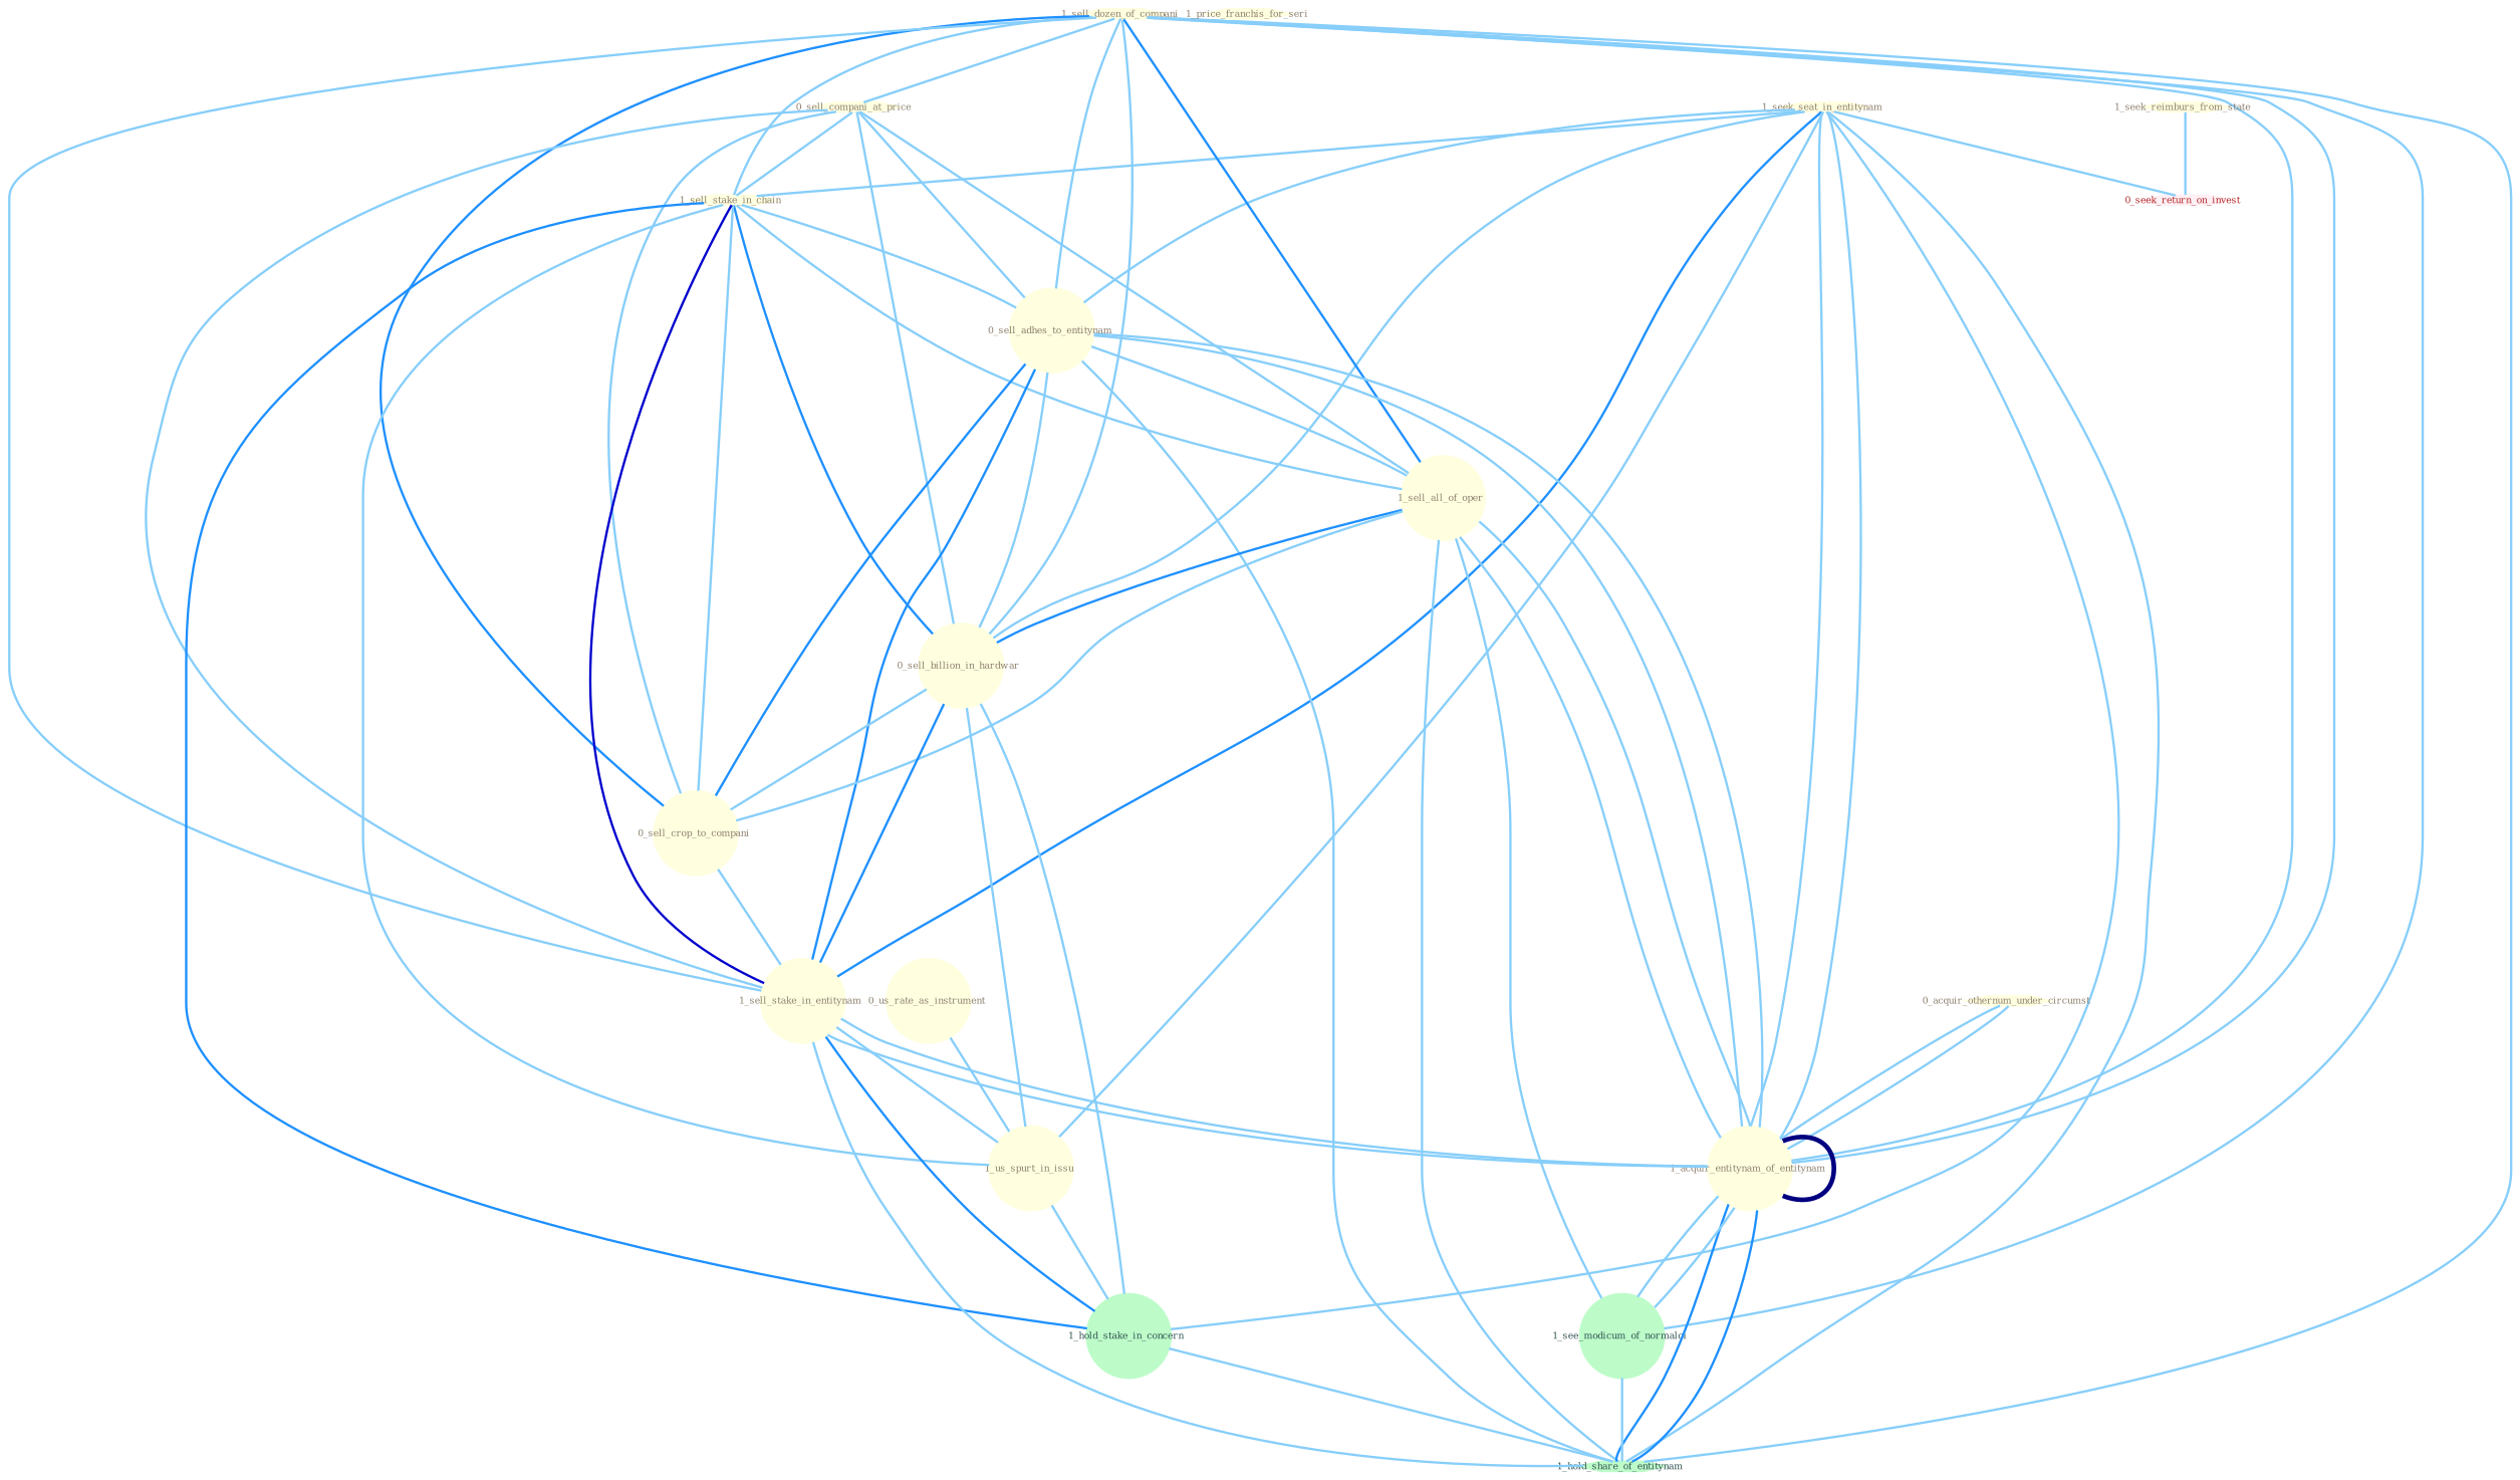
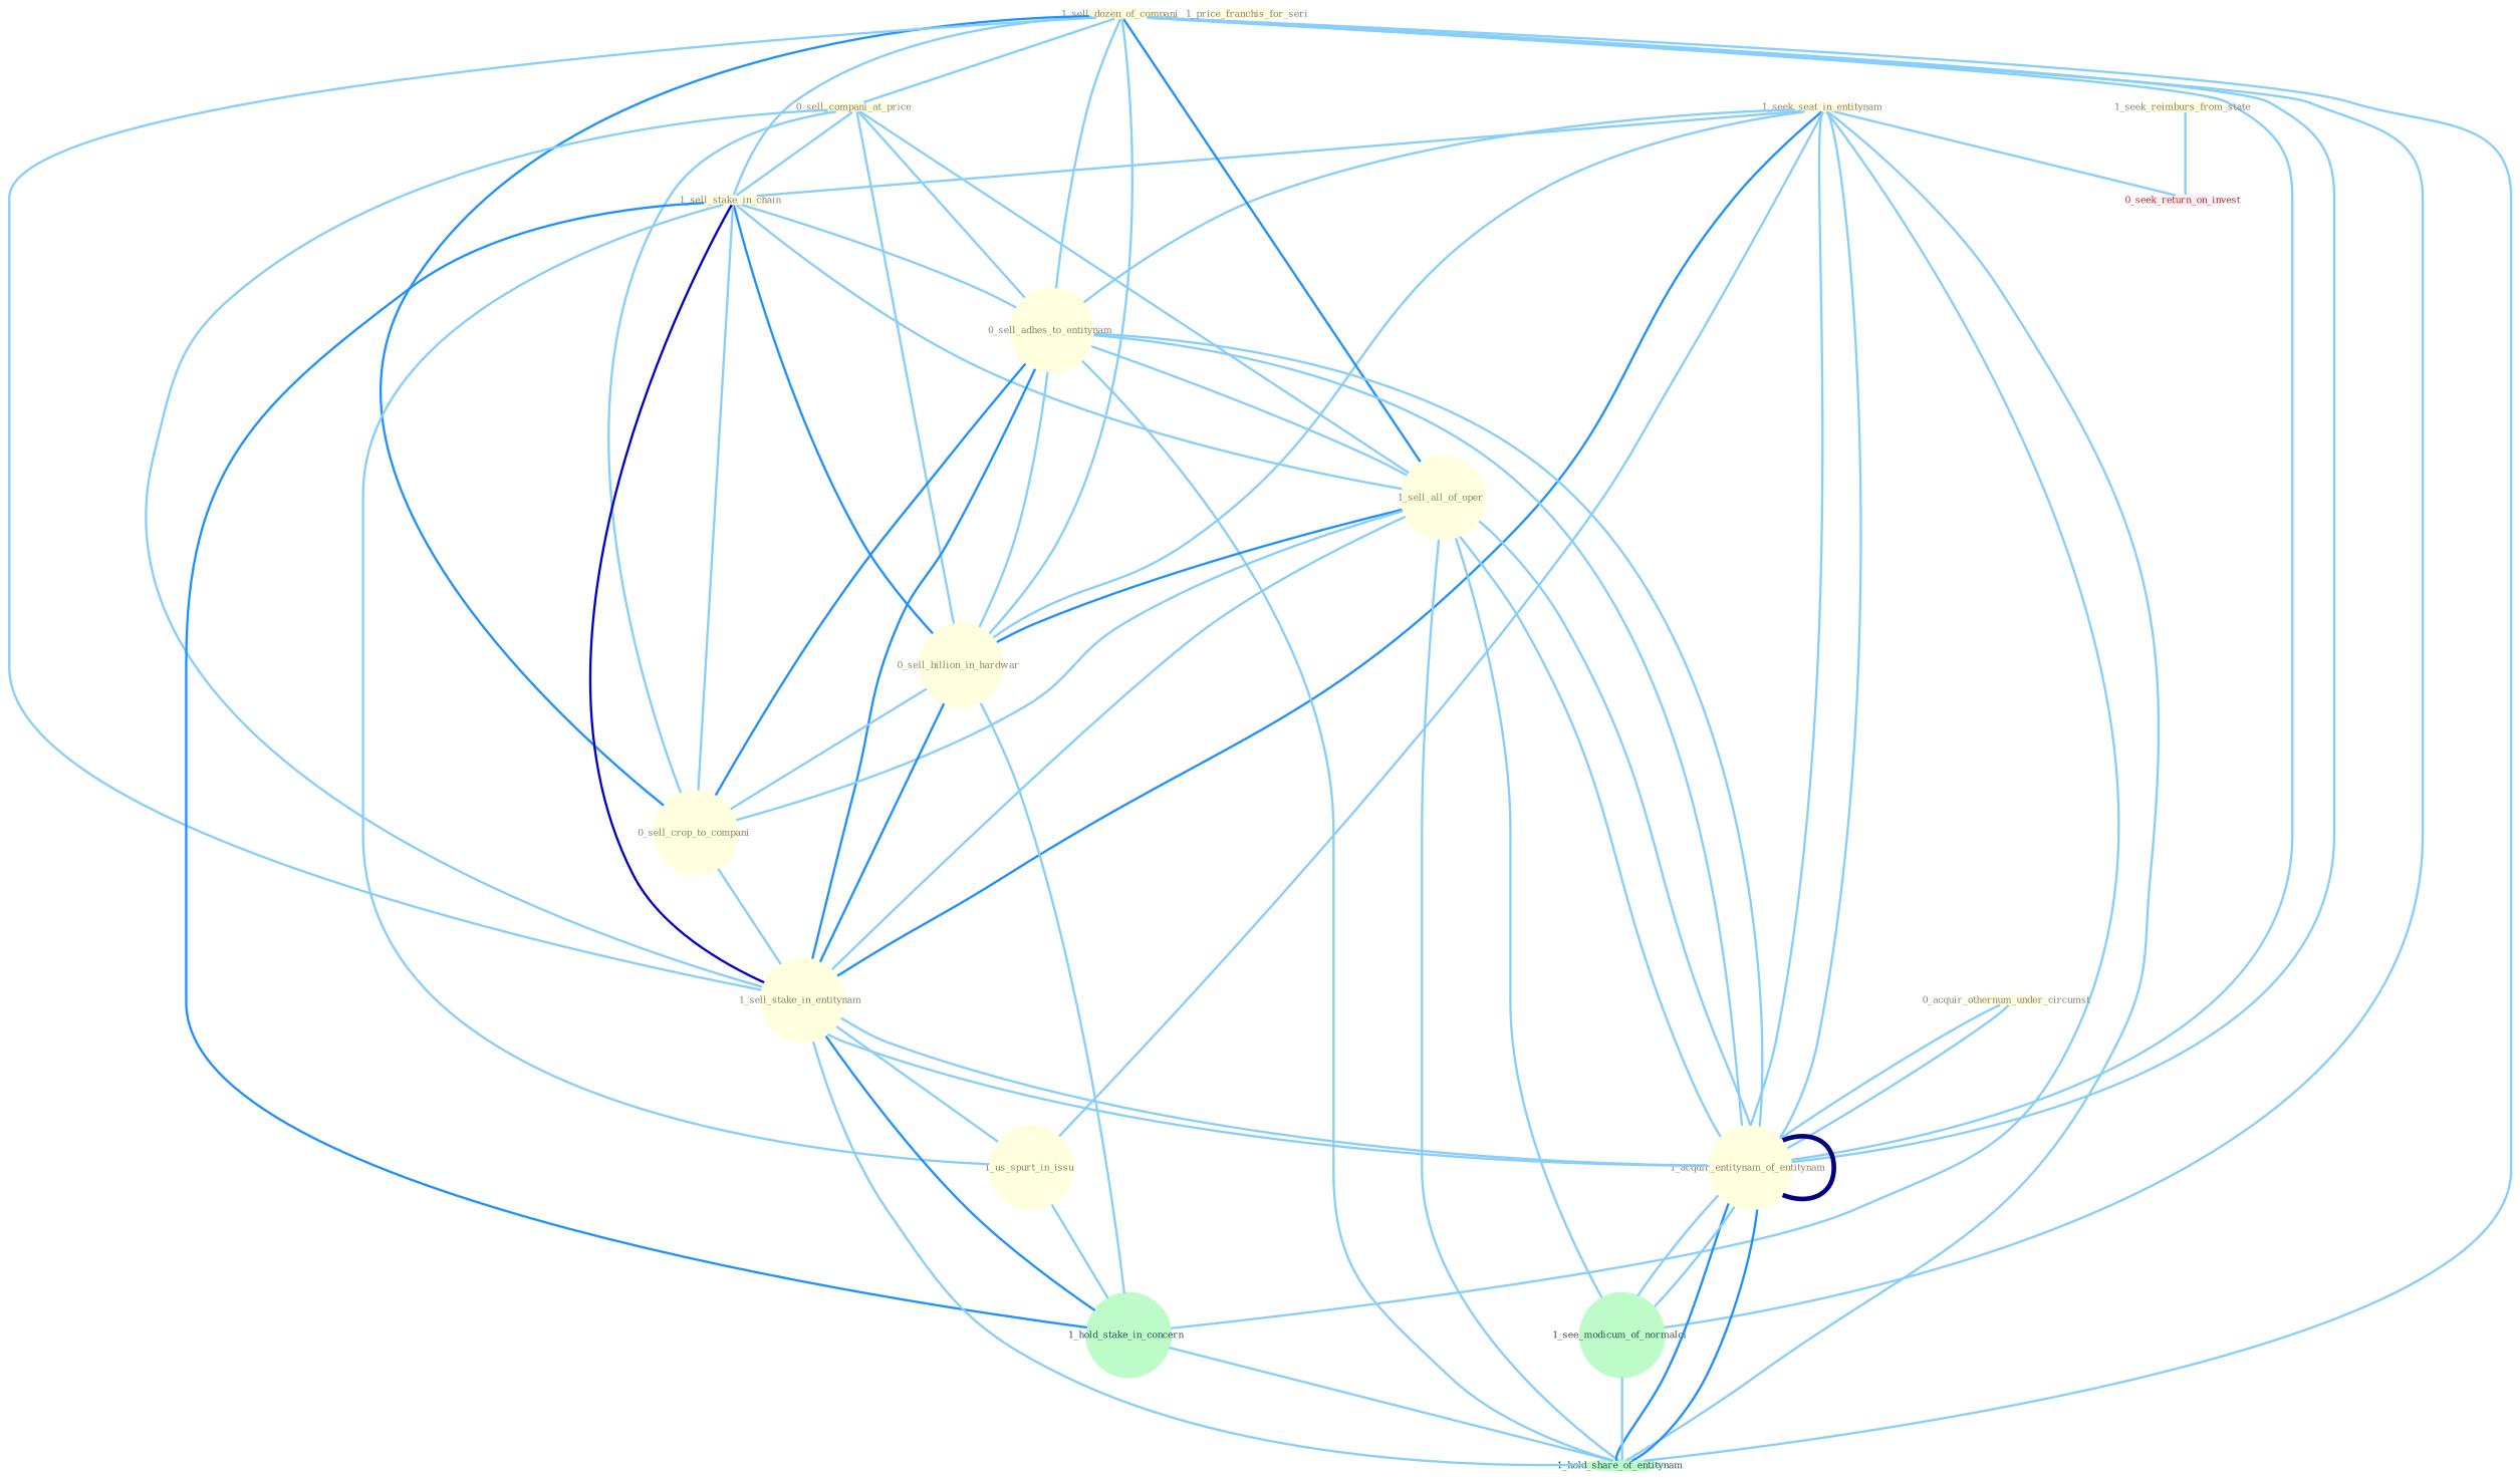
  graph {
    node [color="#ffffe0" fixedsize=true fontcolor="#8b7d6b" fontsize=4 shape=circle style=filled]
    edge [color="#87cefa" w=1]
    "1_seek_seat_in_entitynam " [height=.06 shape=hexagon width=.5]
    "1_sell_dozen_of_compani " [height=.06 shape=hexagon width=.5]
    "0_sell_compani_at_price " [height=.06 shape=hexagon width=.5]
-   "0_us_rate_as_instrument " [height=.06 width=.5]
    "1_sell_stake_in_chain " [height=.06 shape=hexagon width=.5]
    "1_seek_reimburs_from_state " [height=.06 shape=hexagon width=.5]
    "0_sell_adhes_to_entitynam " [height=.06 width=.5]
    "1_sell_all_of_oper " [height=.06 width=.5]
    "0_acquir_othernum_under_circumst " [height=.06 shape=hexagon width=.5]
    "0_sell_billion_in_hardwar " [height=.06 width=.5]
    "0_sell_crop_to_compani " [height=.06 width=.5]
    "1_sell_stake_in_entitynam " [height=.06 width=.5]
    "1_us_spurt_in_issu " [height=.06 width=.5]
    n14 [height=.06 label="1_price_franchis_for_seri" shape=hexagon width=.5]
    "1_acquir_entitynam_of_entitynam " [height=.06 width=.5]
    "0_seek_return_on_invest " [color="#fff0f5" fontcolor="#b22222" height=.06 shape=hexagon width=.5]
    "1_hold_stake_in_concern " [color="#BDFCC9" fontcolor="#2f4f4f" height=.06 width=.5]
    "1_hold_share_of_entitynam " [color="#BDFCC9" fontcolor="#2f4f4f" height=.06 shape=hexagon width=.5]
    "1_see_modicum_of_normalci " [color="#BDFCC9" fontcolor="#2f4f4f" height=.06 width=.5]
    subgraph sub_1 {
      "1_seek_seat_in_entitynam "
      "1_sell_dozen_of_compani "
      "0_sell_compani_at_price "
-     "0_us_rate_as_instrument "
      "1_sell_stake_in_chain "
      "1_seek_reimburs_from_state "
      "0_sell_adhes_to_entitynam "
      "1_sell_all_of_oper "
      "0_acquir_othernum_under_circumst "
      "0_sell_billion_in_hardwar "
      "0_sell_crop_to_compani "
      "1_sell_stake_in_entitynam "
      "1_us_spurt_in_issu "
      n14
      "1_acquir_entitynam_of_entitynam "
    }
    subgraph sub_2 {
      "0_seek_return_on_invest "
    }
    "1_seek_seat_in_entitynam " -- "1_sell_stake_in_chain "
    "1_seek_seat_in_entitynam " -- "0_sell_adhes_to_entitynam "
    "1_seek_seat_in_entitynam " -- "0_sell_billion_in_hardwar "
    "1_seek_seat_in_entitynam " -- "1_sell_stake_in_entitynam " [color="#1e90ff" w=2]
    "1_seek_seat_in_entitynam " -- "1_us_spurt_in_issu "
    "1_seek_seat_in_entitynam " -- "1_acquir_entitynam_of_entitynam "
    "1_seek_seat_in_entitynam " -- "1_acquir_entitynam_of_entitynam "
    "1_seek_seat_in_entitynam " -- "0_seek_return_on_invest "
    "1_seek_seat_in_entitynam " -- "1_hold_stake_in_concern "
    "1_seek_seat_in_entitynam " -- "1_hold_share_of_entitynam "
    "1_sell_dozen_of_compani " -- "0_sell_compani_at_price "
    "1_sell_dozen_of_compani " -- "1_sell_stake_in_chain "
    "1_sell_dozen_of_compani " -- "0_sell_adhes_to_entitynam "
    "1_sell_dozen_of_compani " -- "1_sell_all_of_oper " [color="#1e90ff" w=2]
    "1_sell_dozen_of_compani " -- "0_sell_billion_in_hardwar "
    "1_sell_dozen_of_compani " -- "0_sell_crop_to_compani " [color="#1e90ff" w=2]
    "1_sell_dozen_of_compani " -- "1_sell_stake_in_entitynam "
    "1_sell_dozen_of_compani " -- "1_acquir_entitynam_of_entitynam "
    "1_sell_dozen_of_compani " -- "1_acquir_entitynam_of_entitynam "
    "1_sell_dozen_of_compani " -- "1_hold_share_of_entitynam "
    "1_sell_dozen_of_compani " -- "1_see_modicum_of_normalci "
    "0_sell_compani_at_price " -- "1_sell_stake_in_chain "
    "0_sell_compani_at_price " -- "0_sell_adhes_to_entitynam "
    "0_sell_compani_at_price " -- "1_sell_all_of_oper "
    "0_sell_compani_at_price " -- "0_sell_billion_in_hardwar "
    "0_sell_compani_at_price " -- "0_sell_crop_to_compani "
    "0_sell_compani_at_price " -- "1_sell_stake_in_entitynam "
-   "0_us_rate_as_instrument " -- "1_us_spurt_in_issu "
    "1_sell_stake_in_chain " -- "0_sell_adhes_to_entitynam "
    "1_sell_stake_in_chain " -- "1_sell_all_of_oper "
    "1_sell_stake_in_chain " -- "0_sell_billion_in_hardwar " [color="#1e90ff" w=2]
    "1_sell_stake_in_chain " -- "0_sell_crop_to_compani "
    "1_sell_stake_in_chain " -- "1_sell_stake_in_entitynam " [color="#0000cd" w=3]
    "1_sell_stake_in_chain " -- "1_us_spurt_in_issu "
    "1_sell_stake_in_chain " -- "1_hold_stake_in_concern " [color="#1e90ff" w=2]
    "1_seek_reimburs_from_state " -- "0_seek_return_on_invest "
    "0_sell_adhes_to_entitynam " -- "1_sell_all_of_oper "
    "0_sell_adhes_to_entitynam " -- "0_sell_billion_in_hardwar "
    "0_sell_adhes_to_entitynam " -- "0_sell_crop_to_compani " [color="#1e90ff" w=2]
    "0_sell_adhes_to_entitynam " -- "1_sell_stake_in_entitynam " [color="#1e90ff" w=2]
    "0_sell_adhes_to_entitynam " -- "1_acquir_entitynam_of_entitynam "
    "0_sell_adhes_to_entitynam " -- "1_acquir_entitynam_of_entitynam "
    "0_sell_adhes_to_entitynam " -- "1_hold_share_of_entitynam "
    "1_sell_all_of_oper " -- "0_sell_billion_in_hardwar " [color="#1e90ff"]
    "1_sell_all_of_oper " -- "0_sell_crop_to_compani "
+   "1_sell_all_of_oper " -- "1_sell_stake_in_entitynam "
    "1_sell_all_of_oper " -- "1_acquir_entitynam_of_entitynam "
    "1_sell_all_of_oper " -- "1_acquir_entitynam_of_entitynam "
    "1_sell_all_of_oper " -- "1_hold_share_of_entitynam "
    "1_sell_all_of_oper " -- "1_see_modicum_of_normalci "
    "0_acquir_othernum_under_circumst " -- "1_acquir_entitynam_of_entitynam "
    "0_acquir_othernum_under_circumst " -- "1_acquir_entitynam_of_entitynam "
    "0_sell_billion_in_hardwar " -- "0_sell_crop_to_compani "
    "0_sell_billion_in_hardwar " -- "1_sell_stake_in_entitynam " [color="#1e90ff" w=2]
-   "0_sell_billion_in_hardwar " -- "1_us_spurt_in_issu "
    "0_sell_billion_in_hardwar " -- "1_hold_stake_in_concern "
    "0_sell_crop_to_compani " -- "1_sell_stake_in_entitynam "
    "1_sell_stake_in_entitynam " -- "1_us_spurt_in_issu "
    "1_sell_stake_in_entitynam " -- "1_acquir_entitynam_of_entitynam "
    "1_sell_stake_in_entitynam " -- "1_acquir_entitynam_of_entitynam "
    "1_sell_stake_in_entitynam " -- "1_hold_stake_in_concern " [color="#1e90ff" w=2]
    "1_sell_stake_in_entitynam " -- "1_hold_share_of_entitynam "
    "1_us_spurt_in_issu " -- "1_hold_stake_in_concern "
    "1_acquir_entitynam_of_entitynam " -- "1_acquir_entitynam_of_entitynam " [color="#000080" style=bold w=4]
    "1_acquir_entitynam_of_entitynam " -- "1_hold_share_of_entitynam " [color="#1e90ff" w=2]
    "1_acquir_entitynam_of_entitynam " -- "1_hold_share_of_entitynam " [color="#1e90ff" w=2]
    "1_acquir_entitynam_of_entitynam " -- "1_see_modicum_of_normalci "
    "1_hold_stake_in_concern " -- "1_hold_share_of_entitynam "
    "1_see_modicum_of_normalci " -- "1_acquir_entitynam_of_entitynam "
    "1_see_modicum_of_normalci " -- "1_hold_share_of_entitynam "
  }
